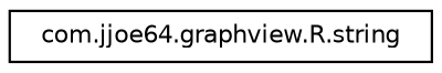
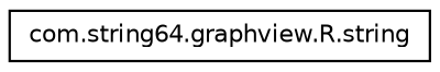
  digraph {
    rankdir=LR
-   n1 [color=black fillcolor=white fontname=Helvetica fontsize=10 height=0.2 label="com.jjoe64.graphview.R.string" shape=record style=filled width=0.4]
+   n1 [color=black fillcolor=white fontname=Helvetica fontsize=10 height=0.2 label="com.string64.graphview.R.string" shape=record style=filled width=0.4]
  }
